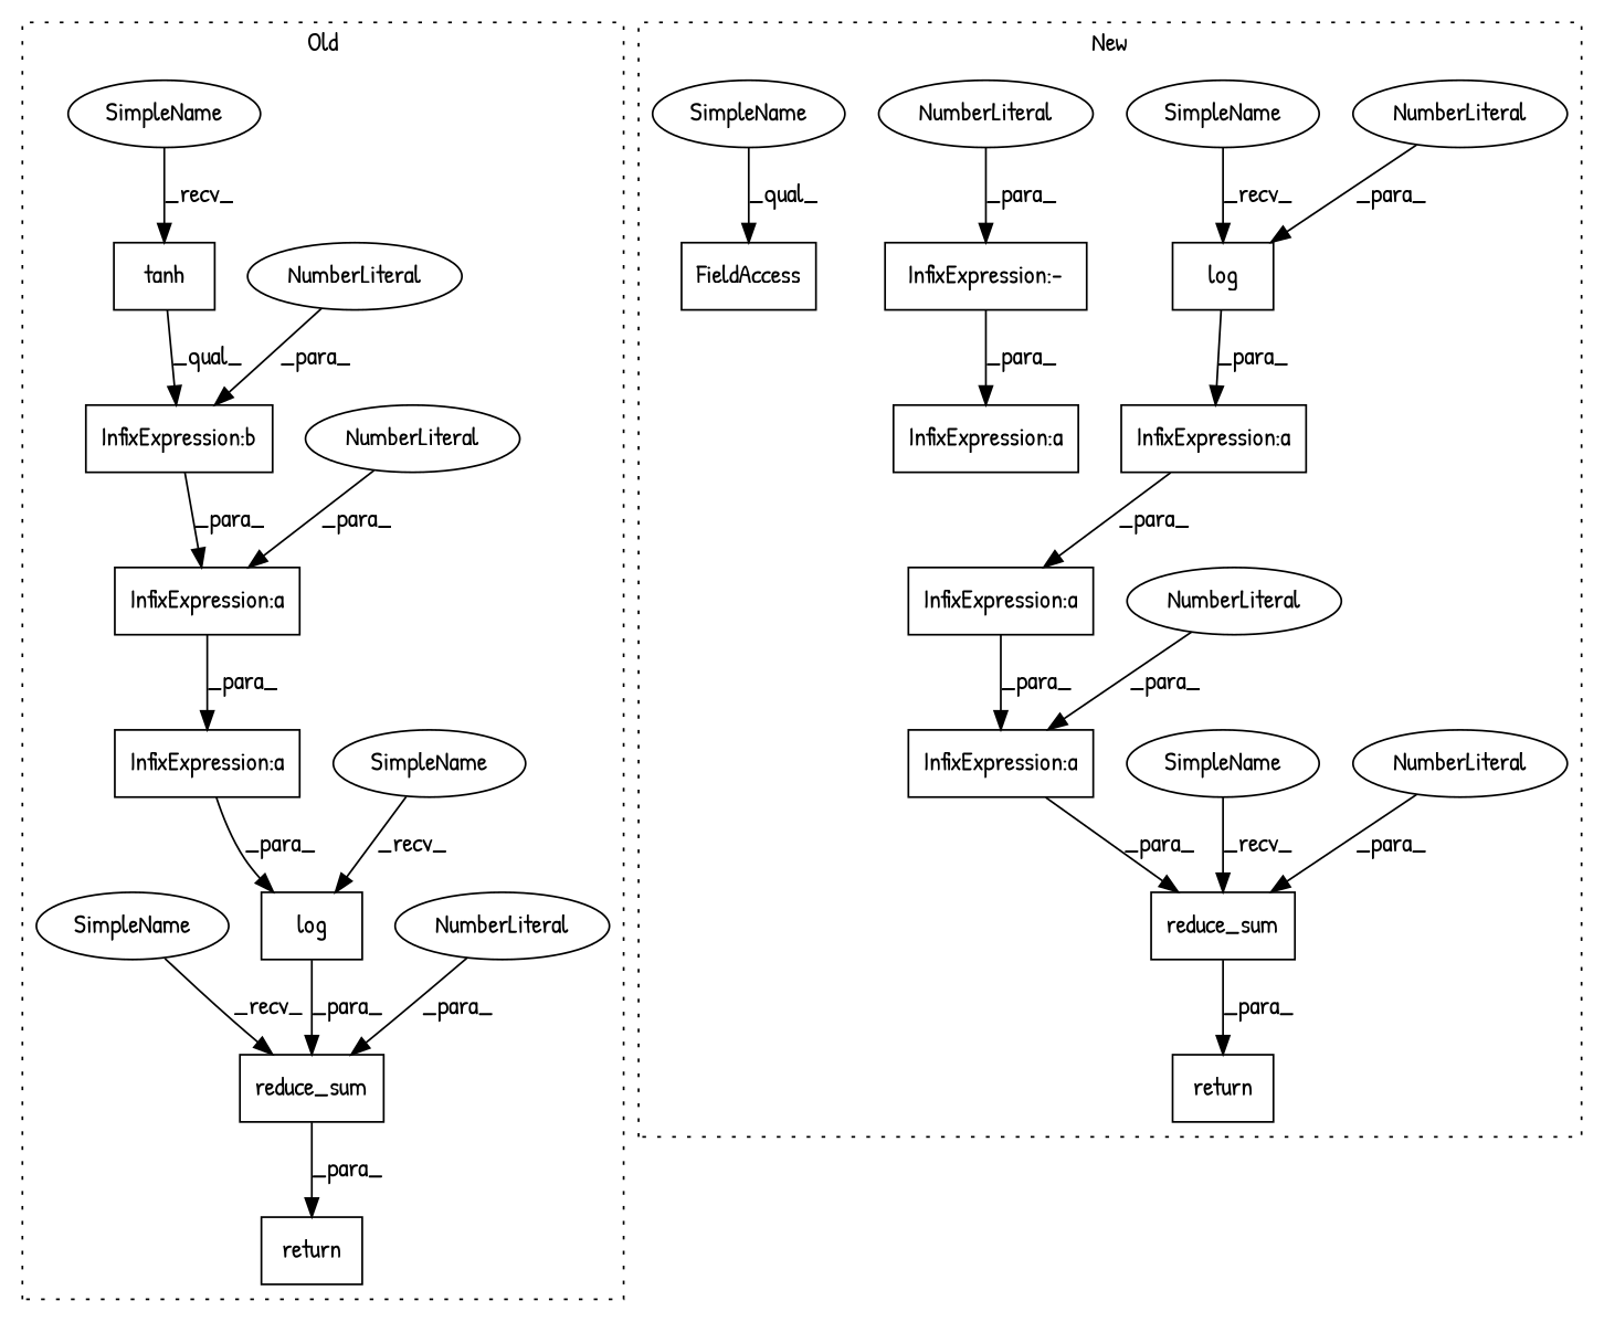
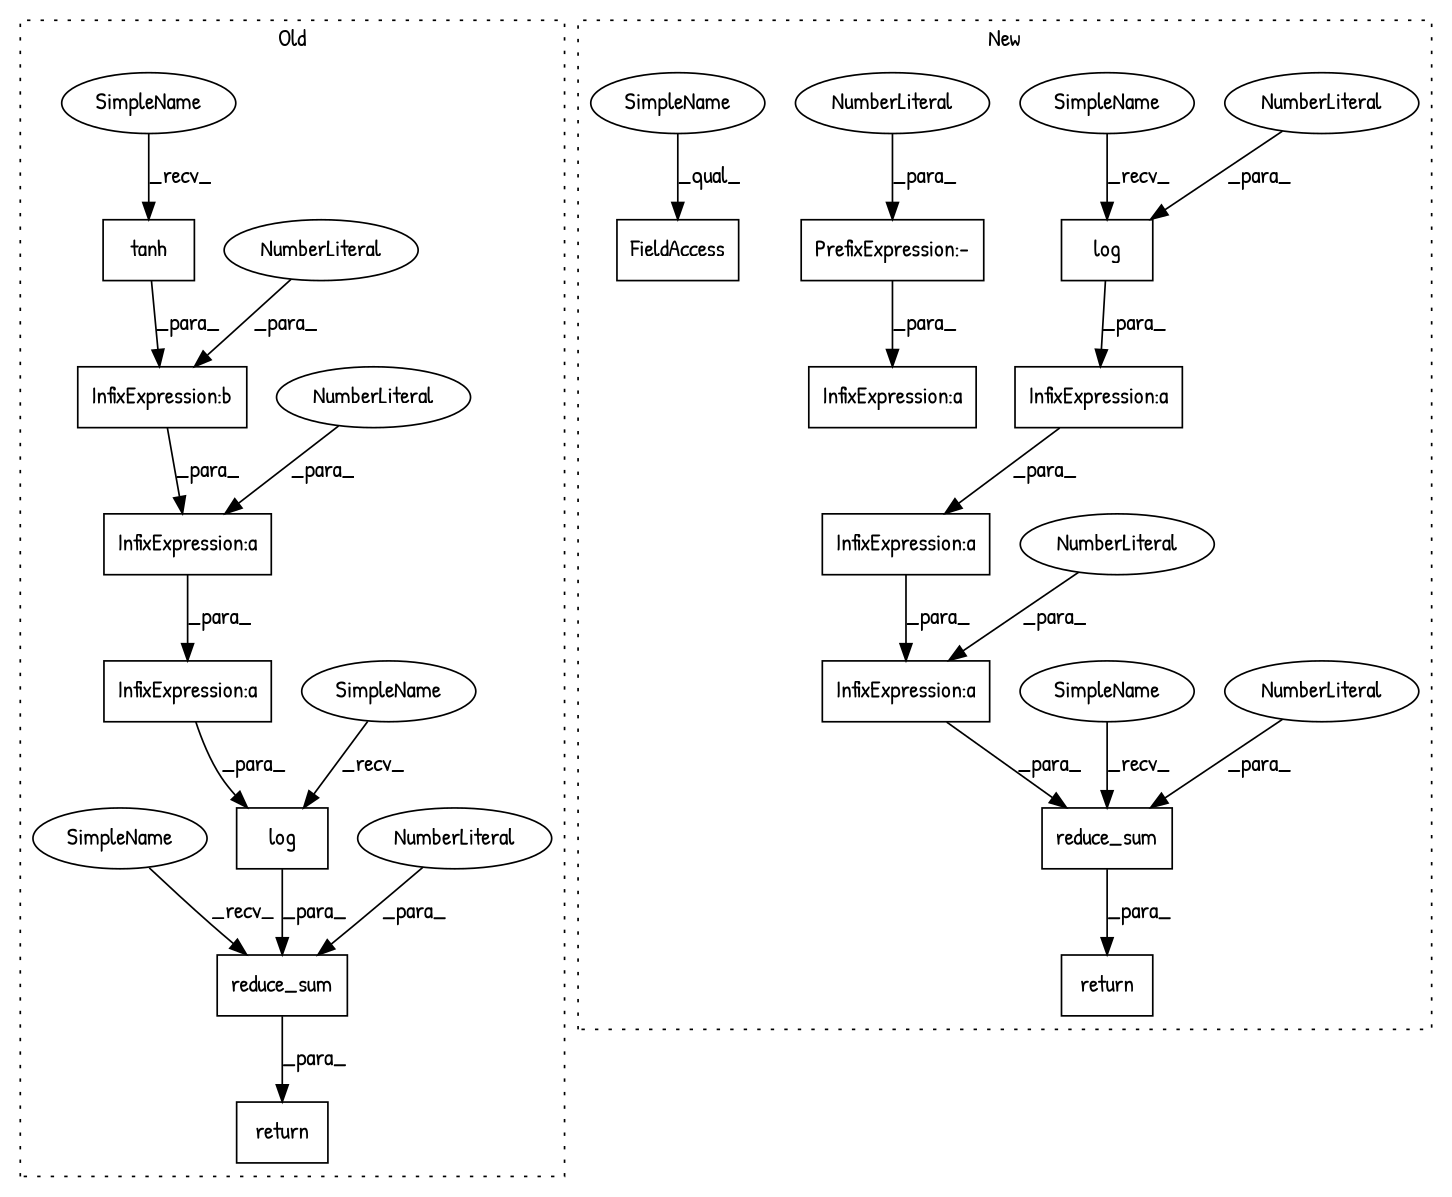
  digraph {
    fontname="Patrick Hand"
    node [a=27 fontname="Patrick Hand" l=3 s=7113 shape=box]
    edge [fontname="Patrick Hand"]
    n1 [a=32 l="11,1" label=reduce_sum s="7131,7202"]
    n2 [a=32 l="4,1" label=log s="7153,7199"]
    n3 [label="InfixExpression:a" s=7159]
    n4 [label="InfixExpression:a" s=7193]
    n5 [a=32 l="5,1" label=tanh s="7174,7186"]
    n6 [label="InfixExpression:b" s=7187]
    n7 [a=34 l=1 label=NumberLiteral s=7158 shape=ellipse]
    n8 [a=34 l=1 label=NumberLiteral s=7201 shape=ellipse]
    n9 [a=34 l=1 label=NumberLiteral s=7190 shape=ellipse]
    n10 [a=41 l=7 label=return]
    n11 [a=42 l=10 label=SimpleName s=7142 shape=ellipse]
    n12 [a=42 l=10 label=SimpleName s=7163 shape=ellipse]
    n13 [a=42 l=10 label=SimpleName s=7120 shape=ellipse]
    n14 [a=32 l="4,1" label=log s="7161,7168"]
    n15 [a=32 l="11,1" label=reduce_sum s="7131,7224"]
    n16 [label="InfixExpression:a" s=7210]
    n17 [label="InfixExpression:a" s=7180]
    n18 [label="InfixExpression:a" s=7169]
    n19 [label="InfixExpression:a" s=7145]
    n20 [a=34 label=NumberLiteral s=7165 shape=ellipse]
    n21 [a=34 label=NumberLiteral s=7142 shape=ellipse]
    n22 [a=22 l=13 label=FieldAccess s=7183]
-   n23 [a=38 l=1 label="InfixExpression:-" s=7206]
+   n23 [a=38 l=1 label="PrefixExpression:-" s=7206]
    n24 [a=34 label=NumberLiteral s=7207 shape=ellipse]
    n25 [a=41 l=7 label=return]
    n26 [a=34 l=1 label=NumberLiteral s=7223 shape=ellipse]
    n27 [a=42 l=10 label=SimpleName s=7120 shape=ellipse]
    n28 [a=42 l=10 label=SimpleName s=7150 shape=ellipse]
    n29 [a=42 l=10 label=SimpleName s=7183 shape=ellipse]
    subgraph cluster_1 {
      label=Old
      style=dotted
      n1
      n2
      n3
      n4
      n5
      n6
      n7
      n8
      n9
      n10
      n11
      n12
      n13
    }
    subgraph cluster_2 {
      label=New
      style=dotted
      n14
      n15
      n16
      n17
      n18
      n19
      n20
      n21
      n22
      n23
      n24
      n25
      n26
      n27
      n28
      n29
    }
    n1 -> n10 [label=_para_]
    n2 -> n1 [label=_para_]
    n3 -> n4 [label=_para_]
    n4 -> n2 [label=_para_]
-   n5 -> n6 [label=_qual_]
+   n5 -> n6 [label=_para_]
    n6 -> n3 [label=_para_]
    n7 -> n3 [label=_para_]
    n8 -> n1 [label=_para_]
    n9 -> n6 [label=_para_]
    n11 -> n2 [label=_recv_]
    n12 -> n5 [label=_recv_]
    n13 -> n1 [label=_recv_]
    n14 -> n18 [label=_para_]
    n15 -> n25 [label=_para_]
    n17 -> n19 [label=_para_]
    n18 -> n17 [label=_para_]
    n19 -> n15 [label=_para_]
    n20 -> n14 [label=_para_]
    n21 -> n19 [label=_para_]
    n23 -> n16 [label=_para_]
    n24 -> n23 [label=_para_]
    n26 -> n15 [label=_para_]
    n27 -> n15 [label=_recv_]
    n28 -> n14 [label=_recv_]
    n29 -> n22 [label=_qual_]
  }
